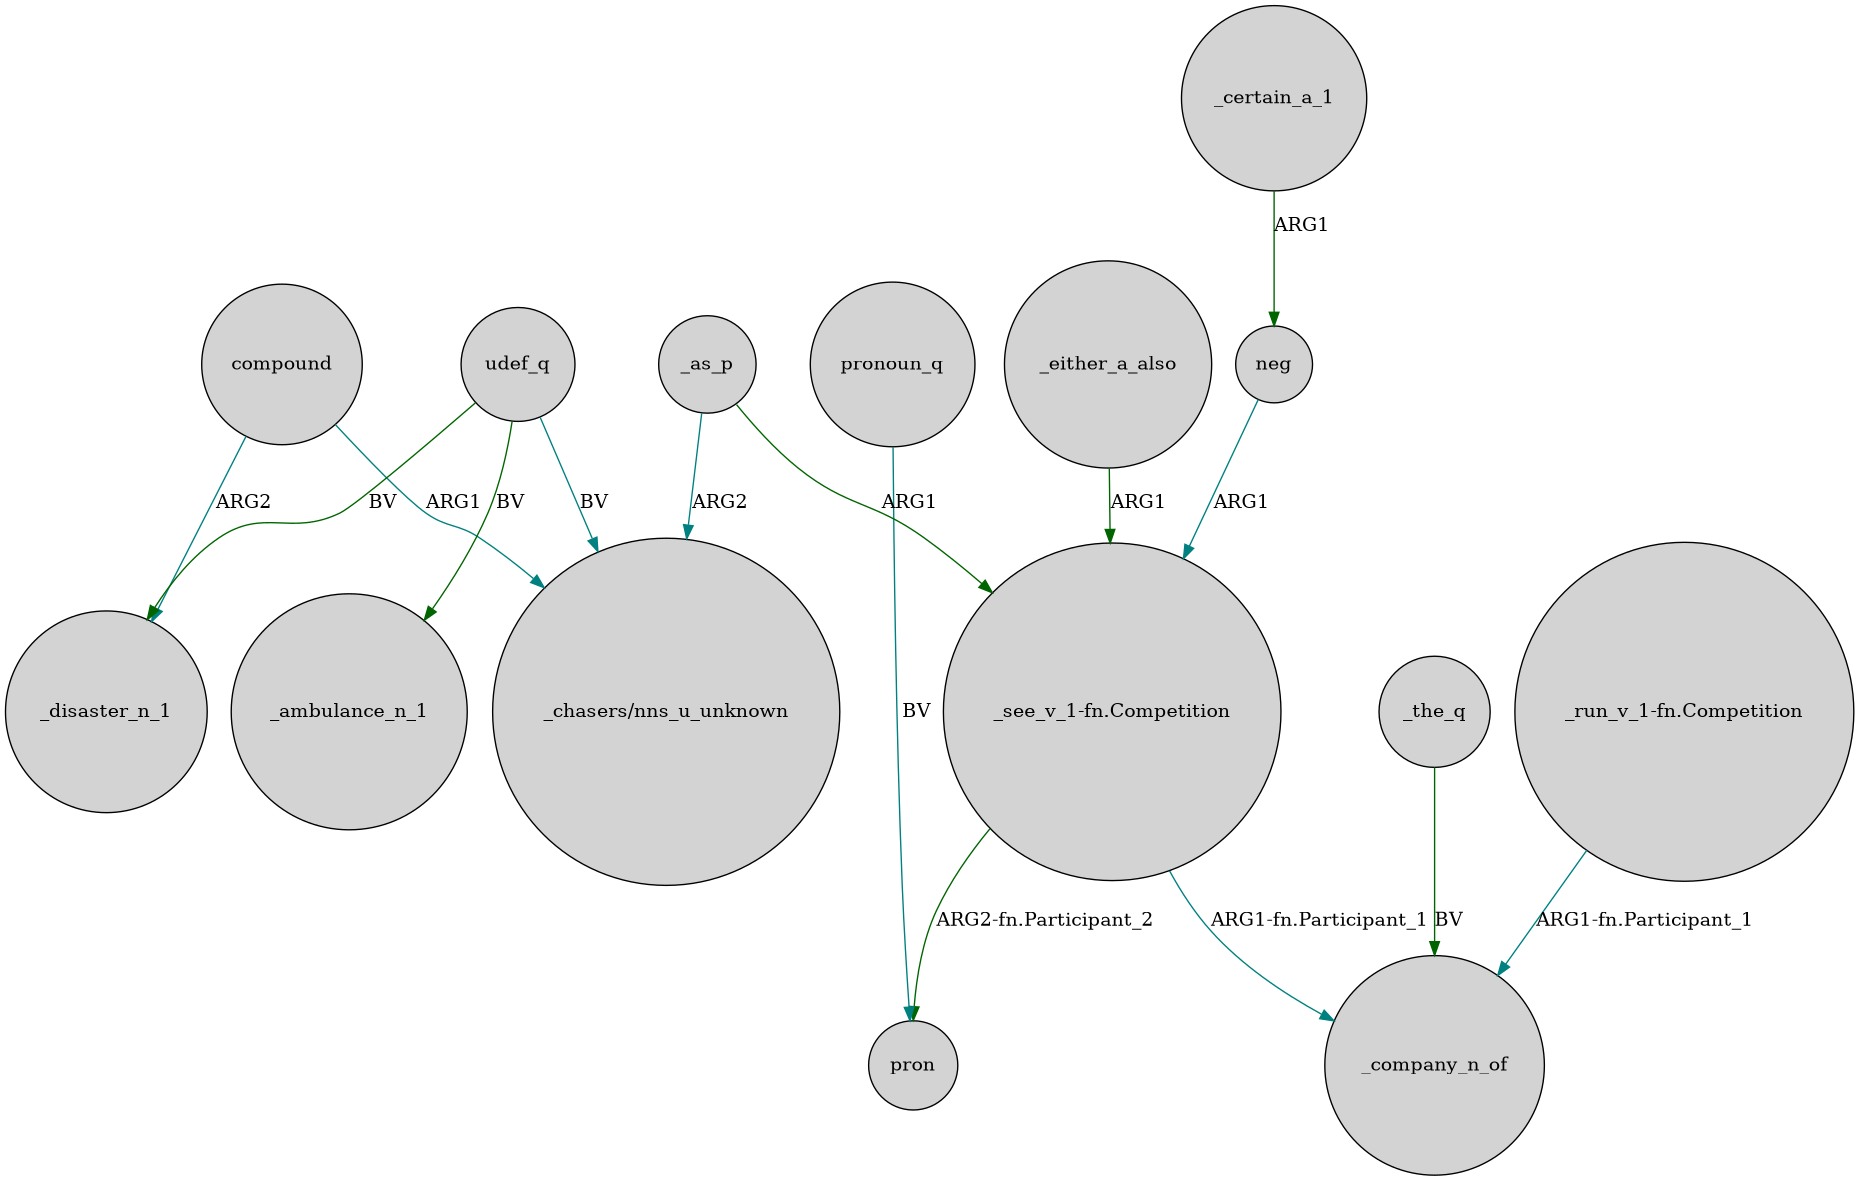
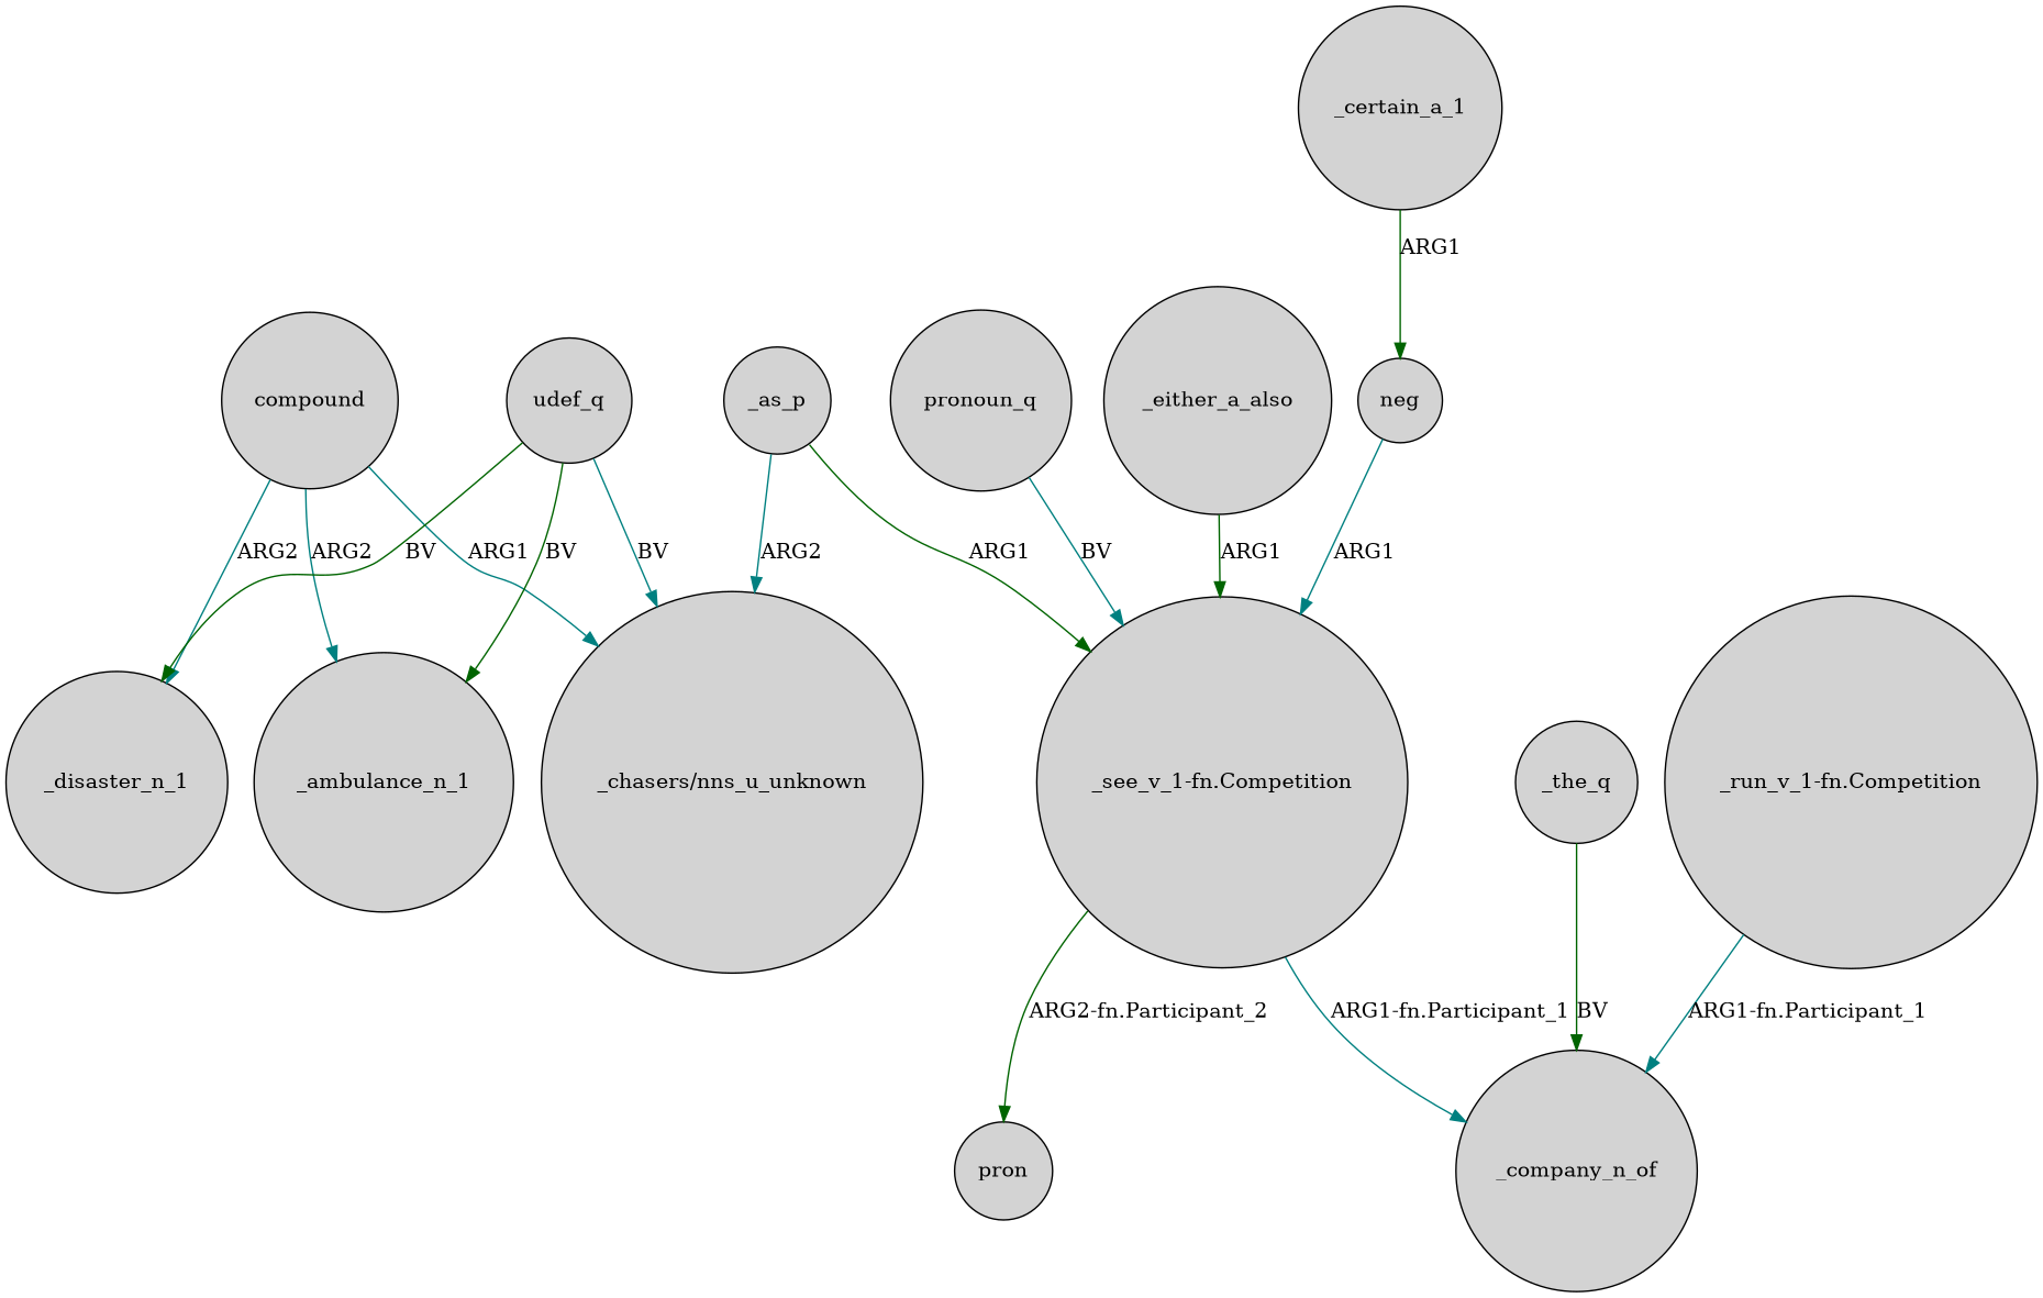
  digraph {
    node [shape=circle style=filled]
    edge [color=teal]
    compound
    _disaster_n_1
    _ambulance_n_1
    "_chasers/nns_u_unknown"
    "_see_v_1-fn.Competition"
    pron
    _company_n_of
    udef_q
    pronoun_q
    "_run_v_1-fn.Competition"
    _the_q
    _as_p
    _either_a_also
    neg
    _certain_a_1
    compound -> _disaster_n_1 [label=ARG2]
+   compound -> _ambulance_n_1 [label=ARG2]
    compound -> "_chasers/nns_u_unknown" [label=ARG1]
    "_see_v_1-fn.Competition" -> pron [color=darkgreen label="ARG2-fn.Participant_2"]
    "_see_v_1-fn.Competition" -> _company_n_of [label="ARG1-fn.Participant_1"]
    udef_q -> _disaster_n_1 [color=darkgreen label=BV]
    udef_q -> _ambulance_n_1 [color=darkgreen label=BV]
    udef_q -> "_chasers/nns_u_unknown" [label=BV]
-   pronoun_q -> pron [label=BV]
+   pronoun_q -> "_see_v_1-fn.Competition" [label=BV]
    "_run_v_1-fn.Competition" -> _company_n_of [label="ARG1-fn.Participant_1"]
    _the_q -> _company_n_of [color=darkgreen label=BV]
    _as_p -> "_chasers/nns_u_unknown" [label=ARG2]
    _as_p -> "_see_v_1-fn.Competition" [color=darkgreen label=ARG1]
    _either_a_also -> "_see_v_1-fn.Competition" [color=darkgreen label=ARG1]
    neg -> "_see_v_1-fn.Competition" [label=ARG1]
    _certain_a_1 -> neg [color=darkgreen label=ARG1]
  }
